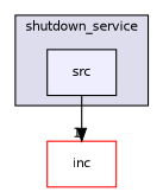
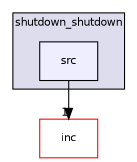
  digraph {
    compound=true
    fontname="DejaVu Sans"
    node [fontname="DejaVu Sans" fontsize=10 shape=box style=filled]
    n1 [fillcolor="#eeeeff" label=src pencolor=black]
    n2 [color=red fillcolor=white label=inc]
    subgraph cluster_1 {
      bgcolor="#ddddee"
      fontsize=10
-     label=shutdown_service
+     label=shutdown_shutdown
      pencolor=black
      n1
    }
    n1 -> n2 [headlabel=1 labeldistance=1.5 labelfontname=Helvetica labelfontsize=10 fontname="DejaVu Sans"]
  }
